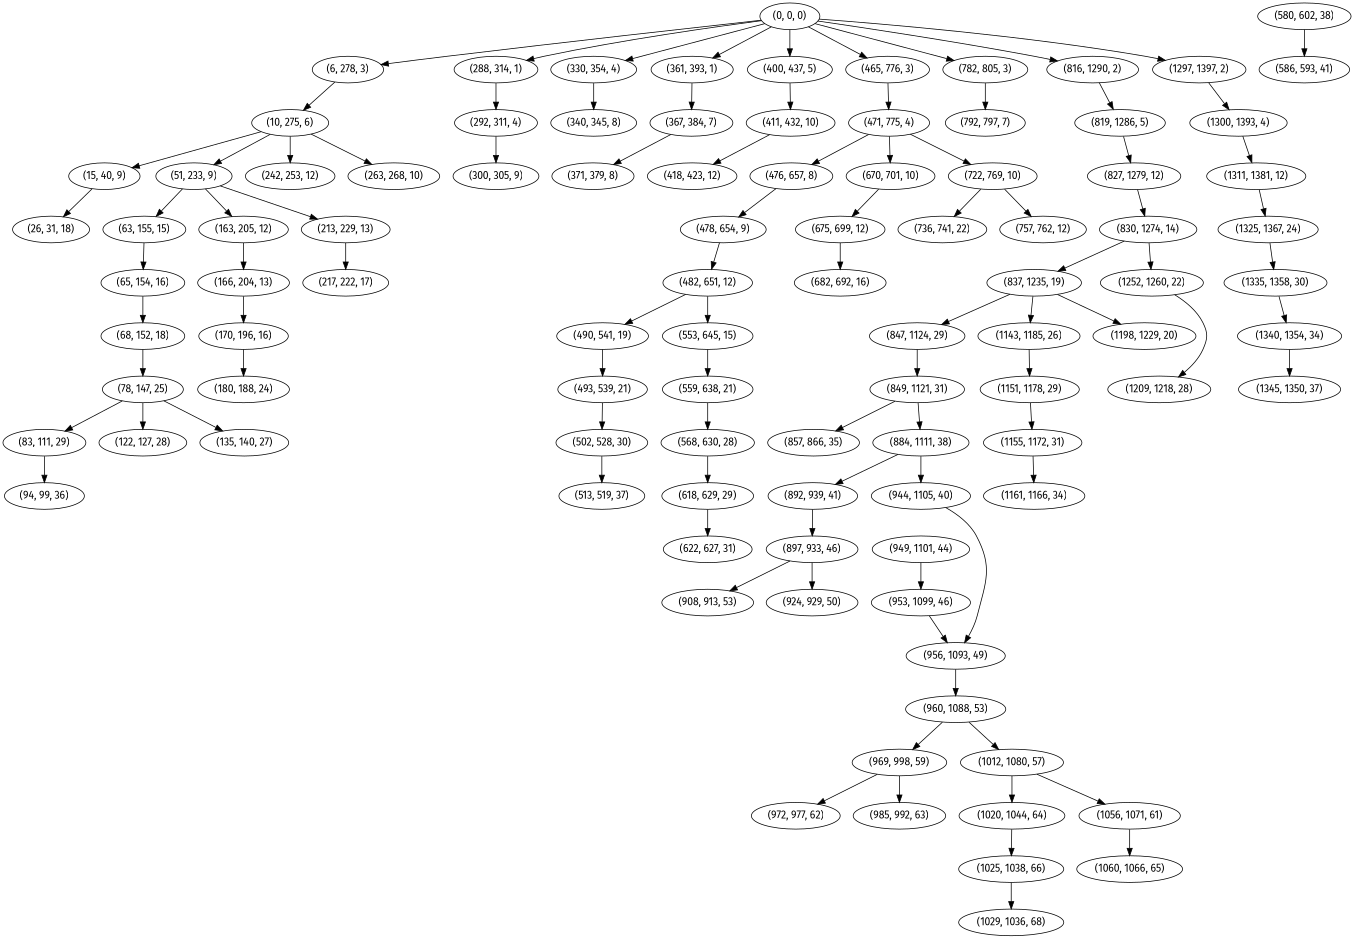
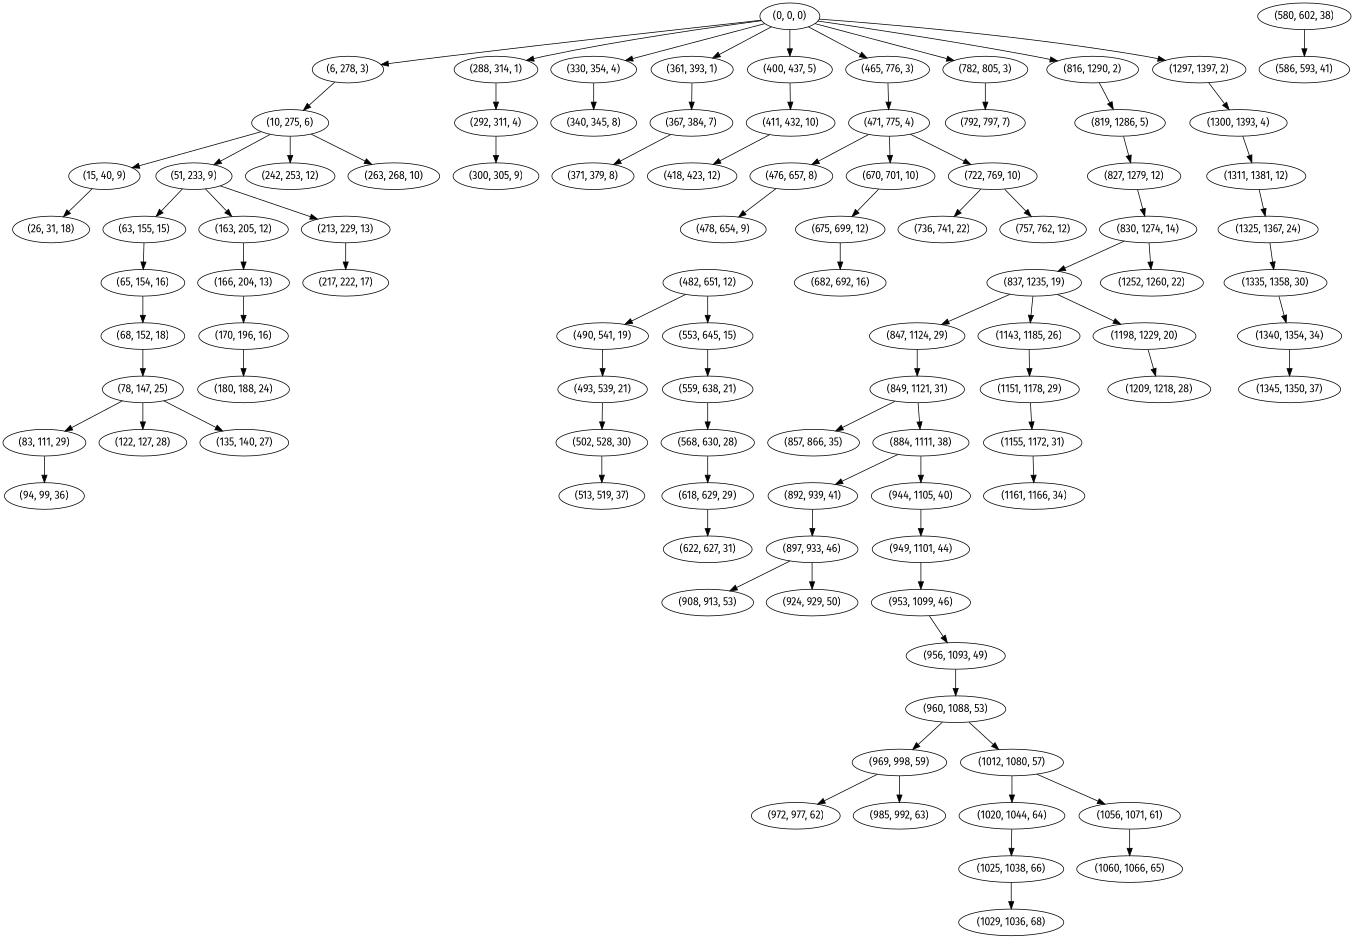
  digraph {
    fontname="Fira Sans"
    node [fontname="Fira Sans"]
    edge [fontname="Fira Sans"]
    "(0, 0, 0)"
    "(6, 278, 3)"
    "(288, 314, 1)"
    "(330, 354, 4)"
    "(361, 393, 1)"
    "(400, 437, 5)"
    "(465, 776, 3)"
    "(782, 805, 3)"
    "(816, 1290, 2)"
    "(1297, 1397, 2)"
    "(10, 275, 6)"
    "(292, 311, 4)"
    "(340, 345, 8)"
    "(367, 384, 7)"
    "(411, 432, 10)"
    "(471, 775, 4)"
    "(792, 797, 7)"
    "(819, 1286, 5)"
    "(1300, 1393, 4)"
    "(15, 40, 9)"
    "(51, 233, 9)"
    "(242, 253, 12)"
    "(263, 268, 10)"
    "(26, 31, 18)"
    "(63, 155, 15)"
    "(163, 205, 12)"
    "(213, 229, 13)"
    "(65, 154, 16)"
    "(166, 204, 13)"
    "(217, 222, 17)"
    "(68, 152, 18)"
    n32 [label="(78, 147, 25)"]
    "(83, 111, 29)"
    "(122, 127, 28)"
    "(135, 140, 27)"
    "(94, 99, 36)"
    "(170, 196, 16)"
    "(180, 188, 24)"
    "(300, 305, 9)"
    "(371, 379, 8)"
    "(418, 423, 12)"
    "(476, 657, 8)"
    "(670, 701, 10)"
    "(722, 769, 10)"
    "(478, 654, 9)"
    "(675, 699, 12)"
    "(736, 741, 22)"
    "(757, 762, 12)"
    "(482, 651, 12)"
    "(490, 541, 19)"
    "(553, 645, 15)"
    "(493, 539, 21)"
    "(559, 638, 21)"
    "(502, 528, 30)"
    "(513, 519, 37)"
    "(568, 630, 28)"
    "(618, 629, 29)"
    "(622, 627, 31)"
    "(580, 602, 38)"
    "(586, 593, 41)"
    "(682, 692, 16)"
    "(827, 1279, 12)"
    "(830, 1274, 14)"
    "(837, 1235, 19)"
    "(1252, 1260, 22)"
    "(847, 1124, 29)"
    "(1143, 1185, 26)"
    "(1198, 1229, 20)"
    "(849, 1121, 31)"
    "(1151, 1178, 29)"
    "(1209, 1218, 28)"
    "(857, 866, 35)"
    "(884, 1111, 38)"
    "(892, 939, 41)"
    "(944, 1105, 40)"
    "(897, 933, 46)"
    "(949, 1101, 44)"
    "(908, 913, 53)"
    "(924, 929, 50)"
    "(953, 1099, 46)"
    "(956, 1093, 49)"
    "(960, 1088, 53)"
    "(969, 998, 59)"
    "(1012, 1080, 57)"
    "(972, 977, 62)"
    "(985, 992, 63)"
    "(1020, 1044, 64)"
    "(1056, 1071, 61)"
    "(1025, 1038, 66)"
    "(1060, 1066, 65)"
    "(1029, 1036, 68)"
    "(1155, 1172, 31)"
    "(1161, 1166, 34)"
    "(1311, 1381, 12)"
    "(1325, 1367, 24)"
    "(1335, 1358, 30)"
    "(1340, 1354, 34)"
    "(1345, 1350, 37)"
    "(0, 0, 0)" -> "(6, 278, 3)"
    "(0, 0, 0)" -> "(288, 314, 1)"
    "(0, 0, 0)" -> "(330, 354, 4)"
    "(0, 0, 0)" -> "(361, 393, 1)"
    "(0, 0, 0)" -> "(400, 437, 5)"
    "(0, 0, 0)" -> "(465, 776, 3)"
    "(0, 0, 0)" -> "(782, 805, 3)"
    "(0, 0, 0)" -> "(816, 1290, 2)"
    "(0, 0, 0)" -> "(1297, 1397, 2)"
    "(6, 278, 3)" -> "(10, 275, 6)"
    "(288, 314, 1)" -> "(292, 311, 4)"
    "(330, 354, 4)" -> "(340, 345, 8)"
    "(361, 393, 1)" -> "(367, 384, 7)"
    "(400, 437, 5)" -> "(411, 432, 10)"
    "(465, 776, 3)" -> "(471, 775, 4)"
    "(782, 805, 3)" -> "(792, 797, 7)"
    "(816, 1290, 2)" -> "(819, 1286, 5)"
    "(1297, 1397, 2)" -> "(1300, 1393, 4)"
    "(10, 275, 6)" -> "(15, 40, 9)"
    "(10, 275, 6)" -> "(51, 233, 9)"
    "(10, 275, 6)" -> "(242, 253, 12)"
    "(10, 275, 6)" -> "(263, 268, 10)"
    "(292, 311, 4)" -> "(300, 305, 9)"
    "(367, 384, 7)" -> "(371, 379, 8)"
    "(411, 432, 10)" -> "(418, 423, 12)"
    "(471, 775, 4)" -> "(476, 657, 8)"
    "(471, 775, 4)" -> "(670, 701, 10)"
    "(471, 775, 4)" -> "(722, 769, 10)"
    "(819, 1286, 5)" -> "(827, 1279, 12)"
    "(1300, 1393, 4)" -> "(1311, 1381, 12)"
    "(15, 40, 9)" -> "(26, 31, 18)"
    "(51, 233, 9)" -> "(63, 155, 15)"
    "(51, 233, 9)" -> "(163, 205, 12)"
    "(51, 233, 9)" -> "(213, 229, 13)"
    "(63, 155, 15)" -> "(65, 154, 16)"
    "(163, 205, 12)" -> "(166, 204, 13)"
    "(213, 229, 13)" -> "(217, 222, 17)"
    "(65, 154, 16)" -> "(68, 152, 18)"
    "(166, 204, 13)" -> "(170, 196, 16)"
    "(68, 152, 18)" -> n32
    n32 -> "(83, 111, 29)"
    n32 -> "(122, 127, 28)"
    n32 -> "(135, 140, 27)"
    "(83, 111, 29)" -> "(94, 99, 36)"
    "(170, 196, 16)" -> "(180, 188, 24)"
    "(476, 657, 8)" -> "(478, 654, 9)"
    "(670, 701, 10)" -> "(675, 699, 12)"
    "(722, 769, 10)" -> "(736, 741, 22)"
    "(722, 769, 10)" -> "(757, 762, 12)"
-   "(478, 654, 9)" -> "(482, 651, 12)"
    "(675, 699, 12)" -> "(682, 692, 16)"
    "(482, 651, 12)" -> "(490, 541, 19)"
    "(482, 651, 12)" -> "(553, 645, 15)"
    "(490, 541, 19)" -> "(493, 539, 21)"
    "(553, 645, 15)" -> "(559, 638, 21)"
    "(493, 539, 21)" -> "(502, 528, 30)"
    "(559, 638, 21)" -> "(568, 630, 28)"
    "(502, 528, 30)" -> "(513, 519, 37)"
    "(568, 630, 28)" -> "(618, 629, 29)"
    "(618, 629, 29)" -> "(622, 627, 31)"
    "(580, 602, 38)" -> "(586, 593, 41)"
    "(827, 1279, 12)" -> "(830, 1274, 14)"
    "(830, 1274, 14)" -> "(837, 1235, 19)"
    "(830, 1274, 14)" -> "(1252, 1260, 22)"
    "(837, 1235, 19)" -> "(847, 1124, 29)"
    "(837, 1235, 19)" -> "(1143, 1185, 26)"
    "(837, 1235, 19)" -> "(1198, 1229, 20)"
    "(847, 1124, 29)" -> "(849, 1121, 31)"
    "(1143, 1185, 26)" -> "(1151, 1178, 29)"
-   "(1252, 1260, 22)" -> "(1209, 1218, 28)"
+   "(1198, 1229, 20)" -> "(1209, 1218, 28)"
    "(849, 1121, 31)" -> "(857, 866, 35)"
    "(849, 1121, 31)" -> "(884, 1111, 38)"
    "(1151, 1178, 29)" -> "(1155, 1172, 31)"
    "(884, 1111, 38)" -> "(892, 939, 41)"
    "(884, 1111, 38)" -> "(944, 1105, 40)"
    "(892, 939, 41)" -> "(897, 933, 46)"
-   "(944, 1105, 40)" -> "(956, 1093, 49)"
+   "(944, 1105, 40)" -> "(949, 1101, 44)"
    "(897, 933, 46)" -> "(908, 913, 53)"
    "(897, 933, 46)" -> "(924, 929, 50)"
    "(949, 1101, 44)" -> "(953, 1099, 46)"
    "(953, 1099, 46)" -> "(956, 1093, 49)"
    "(956, 1093, 49)" -> "(960, 1088, 53)"
    "(960, 1088, 53)" -> "(969, 998, 59)"
    "(960, 1088, 53)" -> "(1012, 1080, 57)"
    "(969, 998, 59)" -> "(972, 977, 62)"
    "(969, 998, 59)" -> "(985, 992, 63)"
    "(1012, 1080, 57)" -> "(1020, 1044, 64)"
    "(1012, 1080, 57)" -> "(1056, 1071, 61)"
    "(1020, 1044, 64)" -> "(1025, 1038, 66)"
    "(1056, 1071, 61)" -> "(1060, 1066, 65)"
    "(1025, 1038, 66)" -> "(1029, 1036, 68)"
    "(1155, 1172, 31)" -> "(1161, 1166, 34)"
    "(1311, 1381, 12)" -> "(1325, 1367, 24)"
    "(1325, 1367, 24)" -> "(1335, 1358, 30)"
    "(1335, 1358, 30)" -> "(1340, 1354, 34)"
    "(1340, 1354, 34)" -> "(1345, 1350, 37)"
  }
